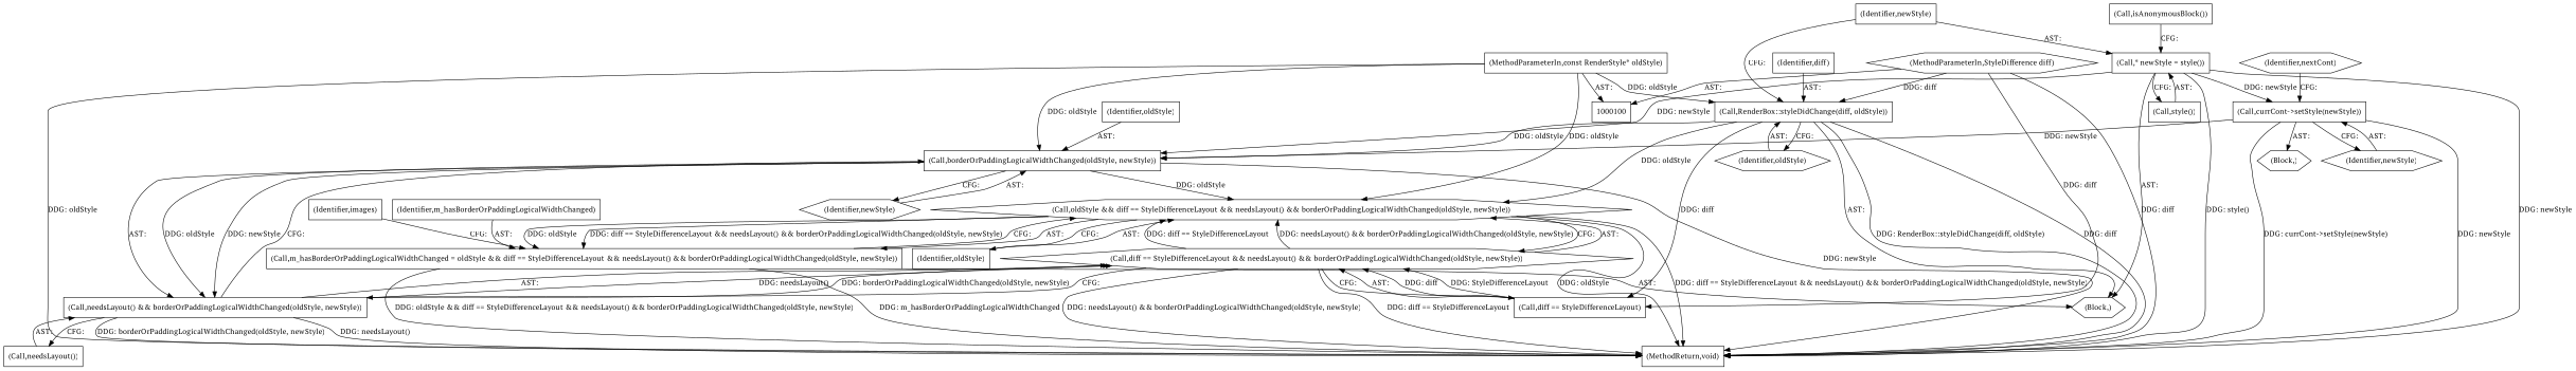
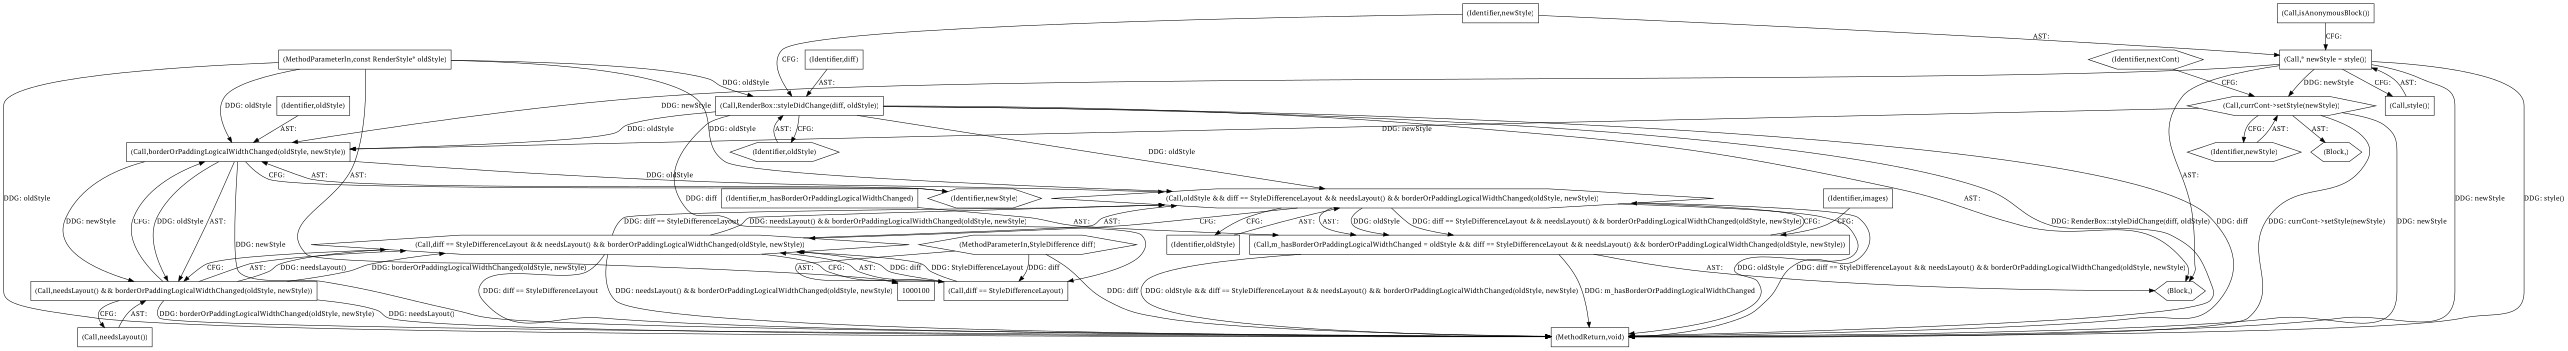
  digraph {
    fontname="PT Serif"
    node [fontname="PT Serif" shape=box]
    edge [fontname="PT Serif"]
    n1 [label="(Call,borderOrPaddingLogicalWidthChanged(oldStyle, newStyle))"]
    n2 [label="(Call,oldStyle && diff == StyleDifferenceLayout && needsLayout() && borderOrPaddingLogicalWidthChanged(oldStyle, newStyle))" shape=hexagon]
    n3 [label="(Call,needsLayout() && borderOrPaddingLogicalWidthChanged(oldStyle, newStyle))"]
    n4 [label="(MethodReturn,void)"]
    n5 [label="(Identifier,newStyle)" shape=hexagon]
    n6 [label="(Call,m_hasBorderOrPaddingLogicalWidthChanged = oldStyle && diff == StyleDifferenceLayout && needsLayout() && borderOrPaddingLogicalWidthChanged(oldStyle, newStyle))"]
    n7 [label="(Call,diff == StyleDifferenceLayout && needsLayout() && borderOrPaddingLogicalWidthChanged(oldStyle, newStyle))" shape=hexagon]
    n8 [label="(Identifier,oldStyle)"]
    n9 [label="(Call,needsLayout())"]
    n10 [label="(Call,RenderBox::styleDidChange(diff, oldStyle))"]
    n11 [label="(Block,)" shape=hexagon]
    n12 [label="(Call,diff == StyleDifferenceLayout)"]
    n13 [label="(Identifier,oldStyle)" shape=hexagon]
    n14 [label="(MethodParameterIn,StyleDifference diff)" shape=hexagon]
    1000100
    n16 [label="(MethodParameterIn,const RenderStyle* oldStyle)"]
-   n17 [label="(Call,currCont->setStyle(newStyle))"]
+   n17 [label="(Call,currCont->setStyle(newStyle))" shape=hexagon]
    n18 [label="(Block,)" shape=hexagon]
    n19 [label="(Identifier,newStyle)" shape=hexagon]
    n20 [label="(Call,* newStyle = style())"]
    n21 [label="(Call,style())"]
    n22 [label="(Identifier,diff)"]
    n23 [label="(Identifier,images)"]
    n24 [label="(Identifier,oldStyle)"]
    n25 [label="(Identifier,nextCont)" shape=hexagon]
    n26 [label="(Identifier,newStyle)"]
    n27 [label="(Identifier,m_hasBorderOrPaddingLogicalWidthChanged)"]
    n28 [label="(Call,isAnonymousBlock())"]
    n1 -> n2 [label="DDG: oldStyle"]
    n1 -> n3 [label="AST: "]
    n1 -> n3 [label="DDG: oldStyle"]
    n1 -> n3 [label="DDG: newStyle"]
    n1 -> n4 [label="DDG: newStyle"]
    n1 -> n5 [label="CFG: "]
    n2 -> n4 [label="DDG: oldStyle"]
    n2 -> n4 [label="DDG: diff == StyleDifferenceLayout && needsLayout() && borderOrPaddingLogicalWidthChanged(oldStyle, newStyle)"]
    n2 -> n6 [label="AST: "]
    n2 -> n6 [label="DDG: oldStyle"]
    n2 -> n6 [label="DDG: diff == StyleDifferenceLayout && needsLayout() && borderOrPaddingLogicalWidthChanged(oldStyle, newStyle)"]
    n2 -> n7 [label="CFG: "]
    n2 -> n8 [label="CFG: "]
    n3 -> n1 [label="CFG: "]
    n3 -> n4 [label="DDG: needsLayout()"]
    n3 -> n4 [label="DDG: borderOrPaddingLogicalWidthChanged(oldStyle, newStyle)"]
    n3 -> n7 [label="AST: "]
    n3 -> n7 [label="DDG: needsLayout()"]
    n3 -> n7 [label="DDG: borderOrPaddingLogicalWidthChanged(oldStyle, newStyle)"]
    n3 -> n9 [label="CFG: "]
    n5 -> n1 [label="AST: "]
    n6 -> n2 [label="CFG: "]
    n6 -> n4 [label="DDG: oldStyle && diff == StyleDifferenceLayout && needsLayout() && borderOrPaddingLogicalWidthChanged(oldStyle, newStyle)"]
    n6 -> n4 [label="DDG: m_hasBorderOrPaddingLogicalWidthChanged"]
    n6 -> n11 [label="AST: "]
    n7 -> n2 [label="AST: "]
    n7 -> n2 [label="DDG: diff == StyleDifferenceLayout"]
    n7 -> n2 [label="DDG: needsLayout() && borderOrPaddingLogicalWidthChanged(oldStyle, newStyle)"]
    n7 -> n3 [label="CFG: "]
    n7 -> n4 [label="DDG: diff == StyleDifferenceLayout"]
    n7 -> n4 [label="DDG: needsLayout() && borderOrPaddingLogicalWidthChanged(oldStyle, newStyle)"]
    n7 -> n12 [label="CFG: "]
    n8 -> n2 [label="AST: "]
    n9 -> n3 [label="AST: "]
    n10 -> n1 [label="DDG: oldStyle"]
    n10 -> n2 [label="DDG: oldStyle"]
    n10 -> n4 [label="DDG: RenderBox::styleDidChange(diff, oldStyle)"]
    n10 -> n4 [label="DDG: diff"]
    n10 -> n11 [label="AST: "]
    n10 -> n12 [label="DDG: diff"]
    n10 -> n13 [label="CFG: "]
    n12 -> n7 [label="AST: "]
    n12 -> n7 [label="DDG: diff"]
    n12 -> n7 [label="DDG: StyleDifferenceLayout"]
    n13 -> n10 [label="AST: "]
    n14 -> n4 [label="DDG: diff"]
-   n14 -> n10 [label="DDG: diff"]
    n14 -> n12 [label="DDG: diff"]
    n14 -> 1000100 [label="AST: "]
    n16 -> n1 [label="DDG: oldStyle"]
    n16 -> n2 [label="DDG: oldStyle"]
    n16 -> n4 [label="DDG: oldStyle"]
    n16 -> n10 [label="DDG: oldStyle"]
    n16 -> 1000100 [label="AST: "]
    n17 -> n1 [label="DDG: newStyle"]
    n17 -> n4 [label="DDG: newStyle"]
    n17 -> n4 [label="DDG: currCont->setStyle(newStyle)"]
    n17 -> n18 [label="AST: "]
    n17 -> n19 [label="CFG: "]
    n19 -> n17 [label="AST: "]
    n20 -> n1 [label="DDG: newStyle"]
    n20 -> n4 [label="DDG: style()"]
    n20 -> n4 [label="DDG: newStyle"]
    n20 -> n11 [label="AST: "]
    n20 -> n17 [label="DDG: newStyle"]
    n20 -> n21 [label="CFG: "]
    n21 -> n20 [label="AST: "]
    n22 -> n10 [label="AST: "]
    n23 -> n6 [label="CFG: "]
    n24 -> n1 [label="AST: "]
    n25 -> n17 [label="CFG: "]
    n26 -> n10 [label="CFG: "]
    n26 -> n20 [label="AST: "]
    n27 -> n6 [label="AST: "]
    n28 -> n20 [label="CFG: "]
  }
